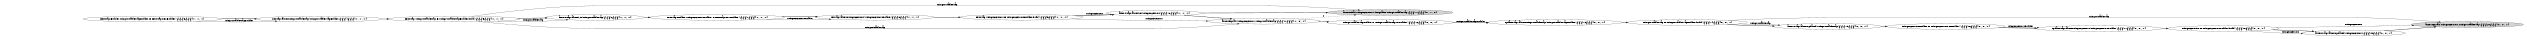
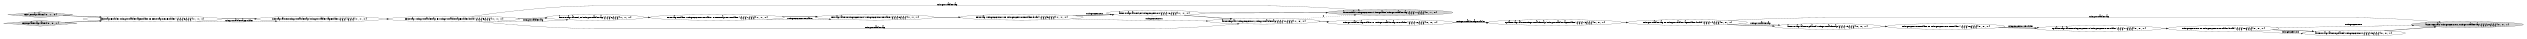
  digraph {
    rankdir=LR
    node [fillcolor=white shape=ellipse style=filled]
    edge [style=bold]
    n1 [label="TestMap usingMutableMap = usingMutableMapBuilder.build()@@@5@@@['1', '1', '1']"]
    n2 [label="assertMapValuesSet(usingMutableMap)@@@6@@@['1', '1', '1']"]
    n3 [fillcolor=lightgray label="assertThat(usingAccessors).isEqualTo(usingMutableMap)@@@11@@@['0', '1', '0']"]
    n4 [label="assertEquals(usingAccessors,usingMutableMap)@@@11@@@['1', '0', '1']"]
    n5 [label="TestMap.Builder usingAccessorsBuilder = TestMap.newBuilder()@@@7@@@['1', '1', '1']"]
    n6 [label="usingMutableMapBuilder = usingMutableMap.toBuilder()@@@12@@@['0', '0', '1']"]
    n7 [label="setMapValuesUsingMutableMap(usingMutableMapBuilder)@@@4@@@['1', '1', '1']"]
    n8 [label="setMapValuesUsingAccessors(usingAccessorsBuilder)@@@8@@@['1', '1', '1']"]
    n9 [label="TestMap usingAccessors = usingAccessorsBuilder.build()@@@9@@@['1', '1', '1']"]
    n10 [label="assertMapValuesUpdated(usingMutableMap)@@@15@@@['0', '0', '1']"]
    n11 [label="usingAccessorsBuilder = usingAccessors.toBuilder()@@@16@@@['0', '0', '1']"]
    n12 [label="updateMapValuesUsingAccessors(usingAccessorsBuilder)@@@17@@@['0', '0', '1']"]
    n13 [label="usingMutableMap = usingMutableMapBuilder.build()@@@14@@@['0', '0', '1']"]
    n14 [fillcolor=lightgray label="assertEquals(usingAccessors,usingMutableMap)@@@20@@@['0', '0', '1']"]
    n15 [label="TestMap.Builder usingMutableMapBuilder = TestMap.newBuilder()@@@3@@@['1', '1', '1']"]
    n16 [label="assertMapValuesSet(usingAccessors)@@@10@@@['1', '1', '1']"]
+   n17 [fillcolor=lightgray label="testSetMapValues['0', '1', '0']" shape=diamond]
    n18 [label="usingAccessors = usingAccessorsBuilder.build()@@@18@@@['0', '0', '1']"]
    n19 [label="assertMapValuesUpdated(usingAccessors)@@@19@@@['0', '0', '1']"]
    n20 [label="updateMapValuesUsingMutableMap(usingMutableMapBuilder)@@@13@@@['0', '0', '1']"]
+   n21 [fillcolor=lightgray label="testUpdateMapValues['0', '0', '1']" shape=diamond]
    n1 -> n2
    n1 -> n2 [label=usingMutableMap style=solid]
    n1 -> n3 [label=usingMutableMap style=solid]
    n1 -> n4 [label=usingMutableMap style=solid]
    n2 -> n5
    n4 -> n3 [label=0 style=dashed]
    n4 -> n6
    n5 -> n8
    n5 -> n8 [label=usingAccessorsBuilder style=solid]
    n6 -> n20 [label=usingMutableMapBuilder style=solid]
    n6 -> n20
    n7 -> n1
    n8 -> n9
    n9 -> n4 [label=usingAccessors style=solid]
    n9 -> n16 [label=usingAccessors style=solid]
    n9 -> n16
    n10 -> n11
    n11 -> n12
    n11 -> n12 [label=usingAccessorsBuilder style=solid]
    n12 -> n18
    n13 -> n10
    n13 -> n10 [label=usingMutableMap style=solid]
    n13 -> n14 [label=usingMutableMap style=solid]
    n15 -> n7
    n15 -> n7 [label=usingMutableMapBuilder style=solid]
    n16 -> n3
    n16 -> n4
+   n17 -> n15
    n18 -> n14 [label=usingAccessors style=solid]
    n18 -> n19 [label=usingAccessors style=solid]
    n18 -> n19
    n19 -> n14
    n20 -> n13
+   n21 -> n15
  }
